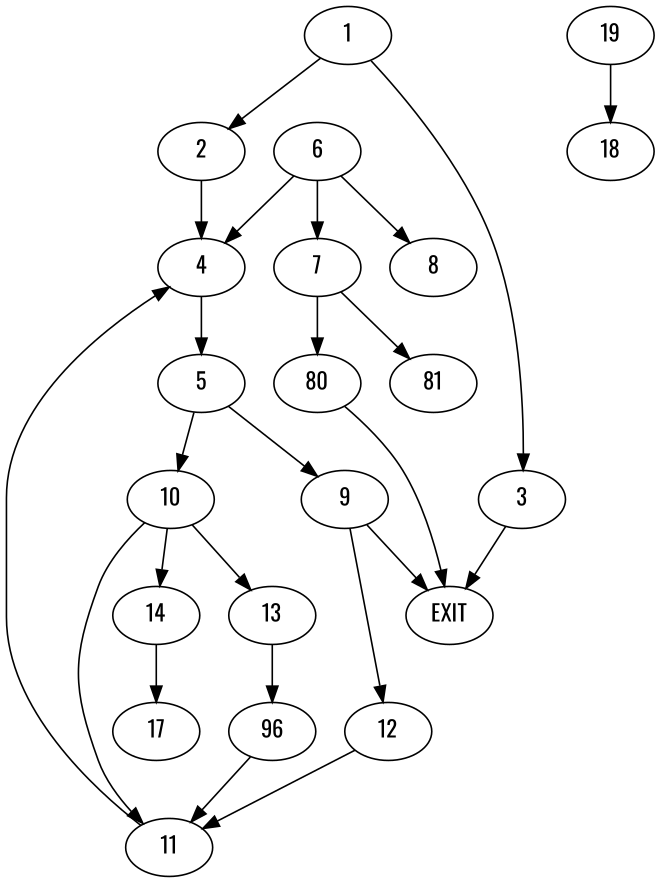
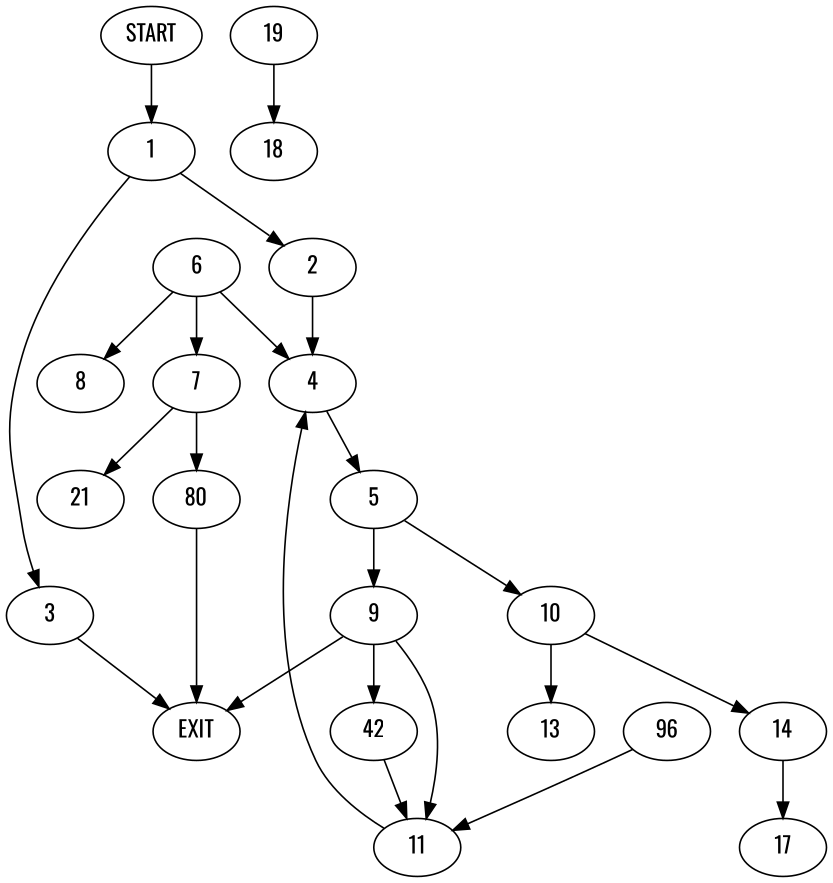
  digraph {
    fontname=Oswald
    node [fontname=Oswald]
    edge [fontname=Oswald]
+   n1 [label=START]
    1
    2
    3
    n5 [label=EXIT]
    4
    5
    9
    10
    6
    7
    8
    11
-   12
+   12 [label=42]
    13
    14
    n17 [label=80]
-   21 [label=81]
+   21
    n19 [label=96]
    17
    19
    18
+   n1 -> 1
    1 -> 2
    1 -> 3
    2 -> 4
    3 -> n5
    4 -> 5
    5 -> 9
    5 -> 10
    9 -> n5
-   10 -> 11
+   9 -> 11
    9 -> 12
    10 -> 13
    10 -> 14
    6 -> 4
    6 -> 7
    6 -> 8
    7 -> n17
    7 -> 21
    11 -> 4
    12 -> 11
-   13 -> n19
    14 -> 17
    n17 -> n5
    n19 -> 11
    19 -> 18
  }
